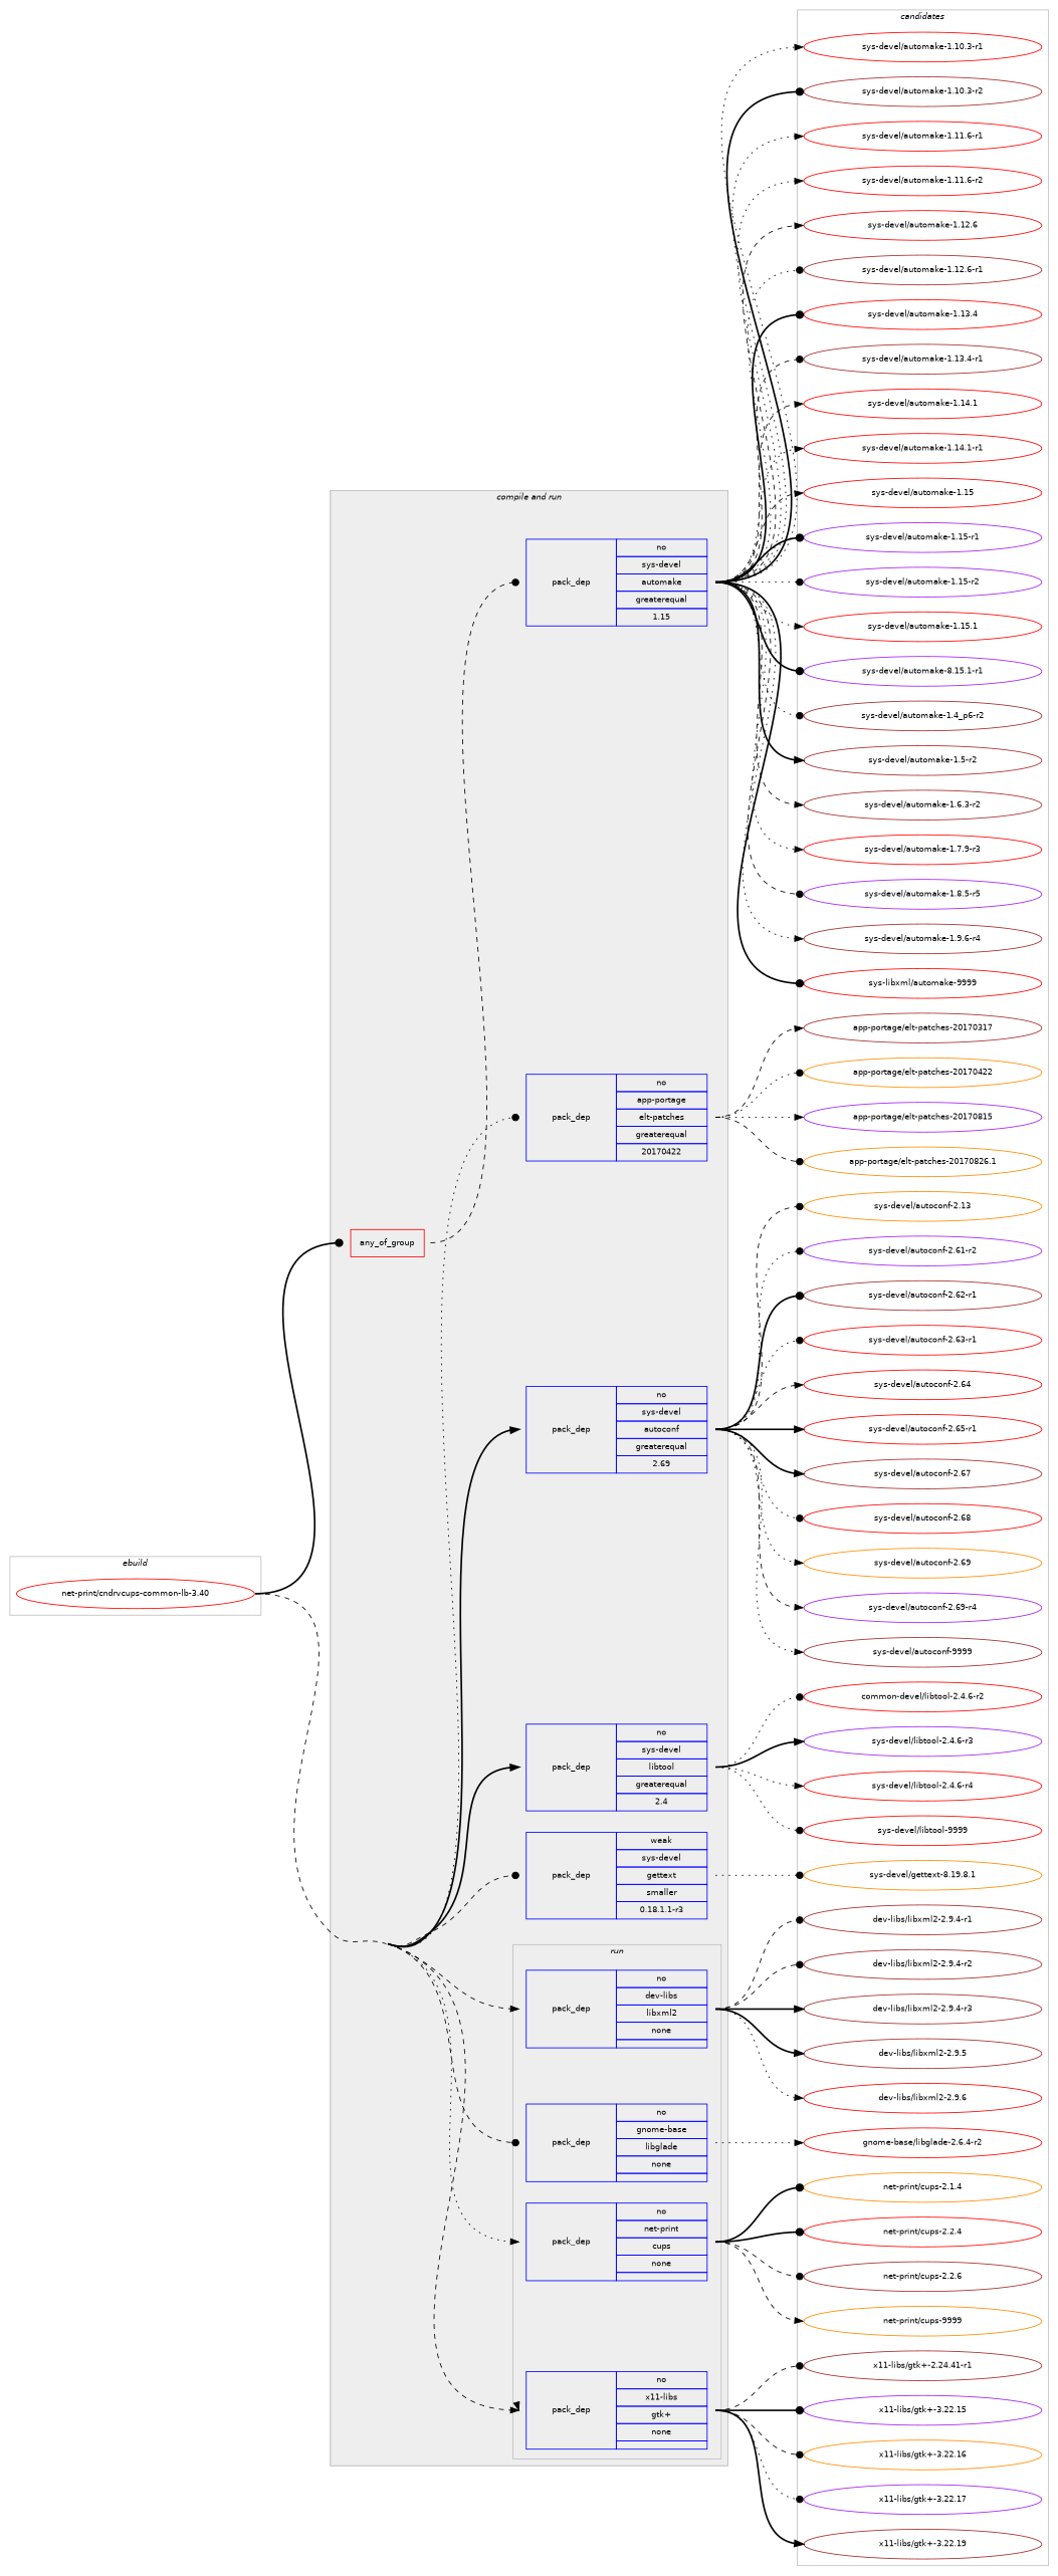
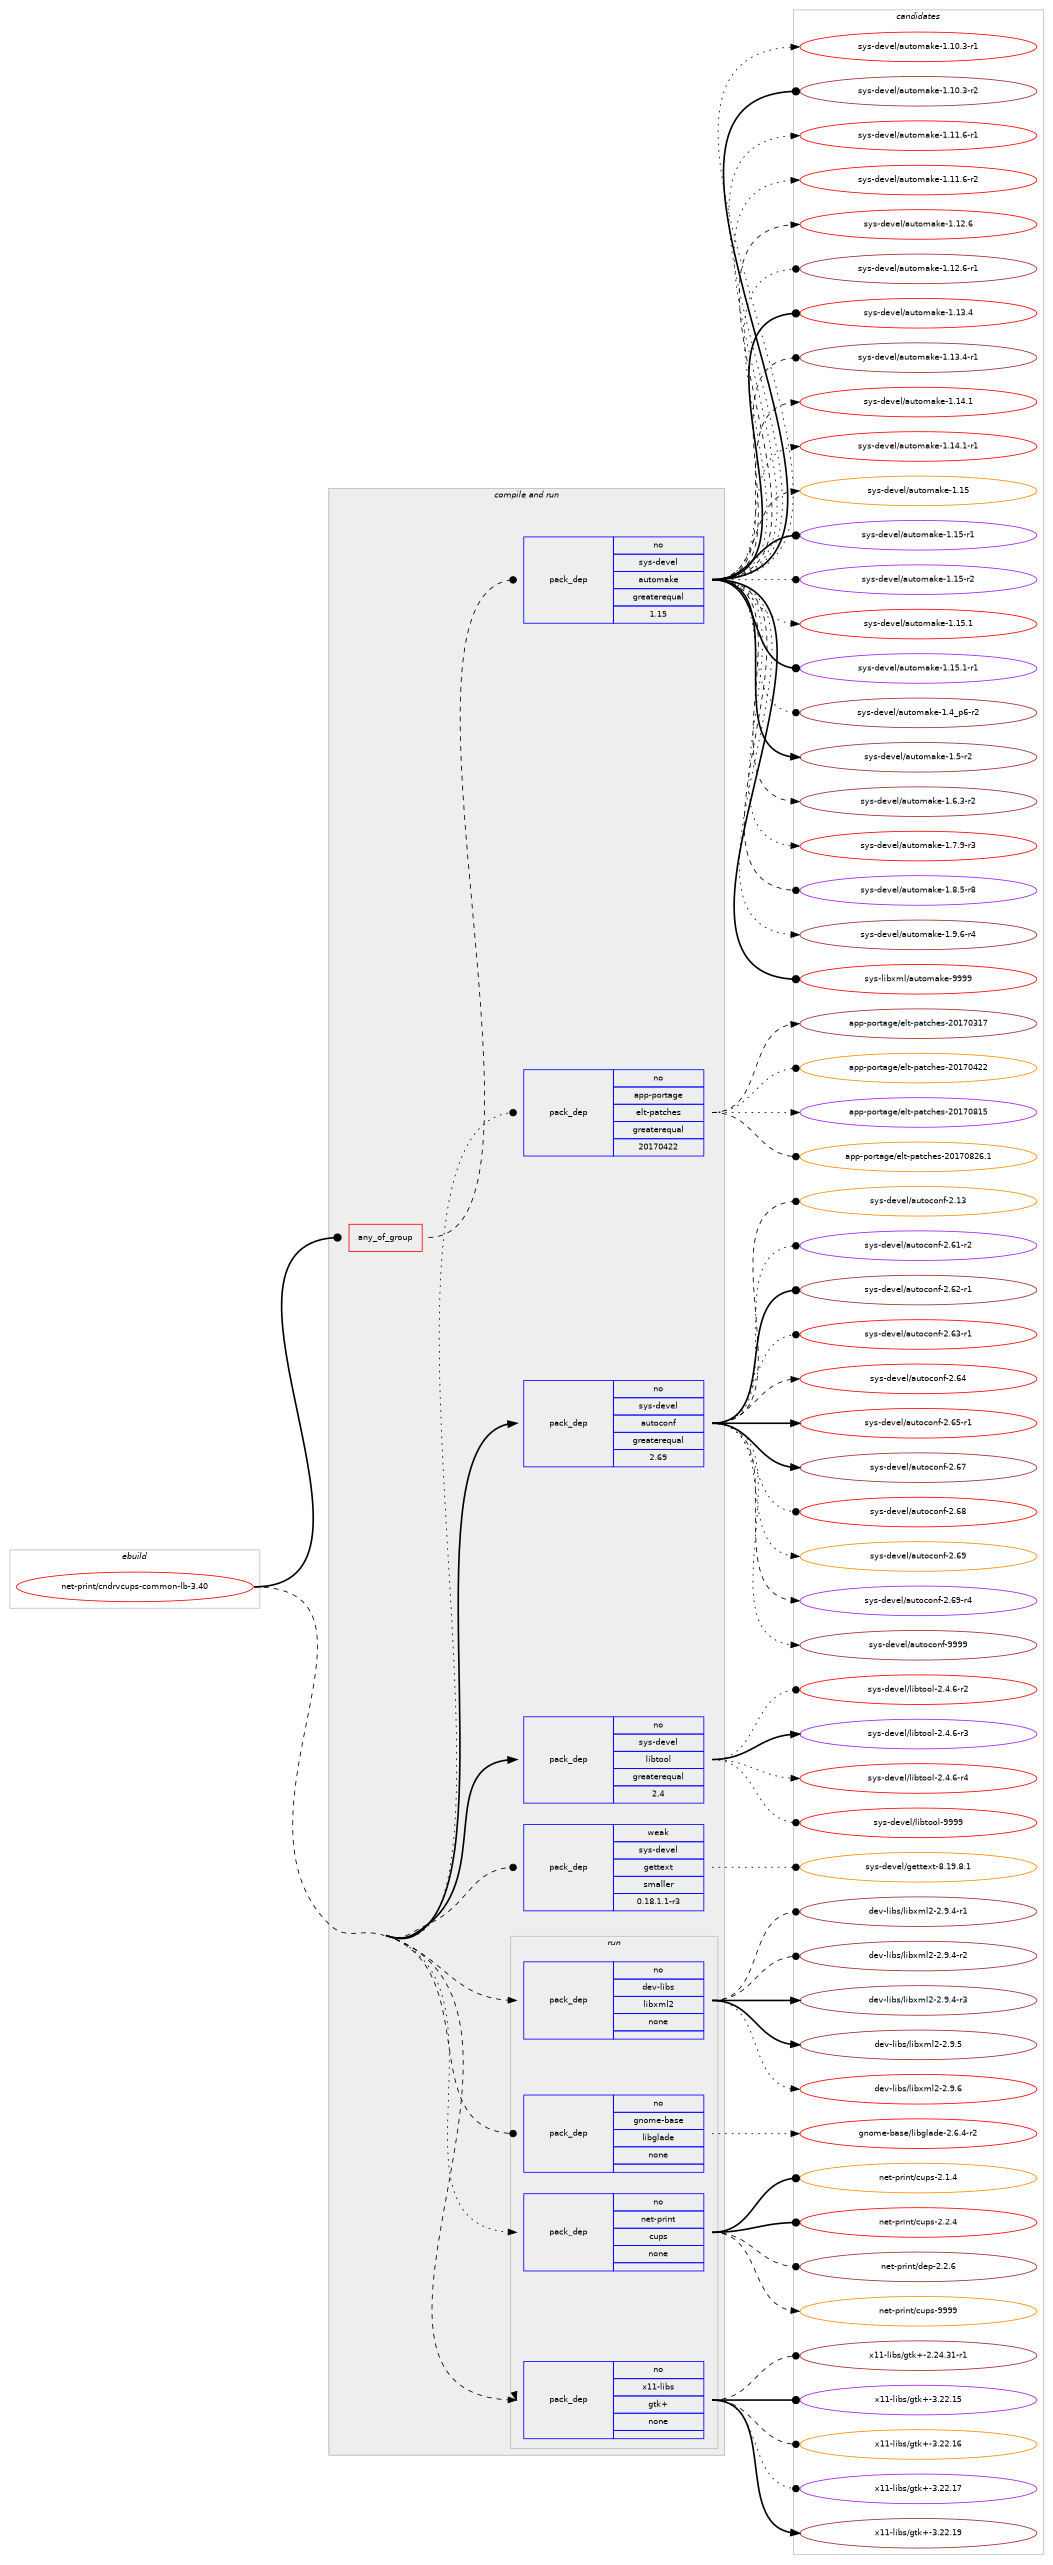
  digraph {
    compound=true
    concentrate=true
    fontname=Helvetica
    fontsize=10
    newrank=true
    rankdir=LR
    ranksep=1.5
    node [color=red fontname=Helvetica fontsize=10]
    edge [arrowhead=dot headport=w style=dotted tailport=e weight=100]
    n1 [label="net-print/cndrvcups-common-lb-3.40" width=4]
    n2 [color=blue label=<<TABLE BORDER="0" CELLBORDER="1" CELLSPACING="0" CELLPADDING="4" WIDTH="220"><TR><TD ROWSPAN="6" CELLPADDING="30">pack_dep</TD></TR><TR><TD WIDTH="110">no</TD></TR><TR><TD>sys-devel</TD></TR><TR><TD>automake</TD></TR><TR><TD>greaterequal</TD></TR><TR><TD>1.15</TD></TR></TABLE>> shape=none]
    n3 [label=<<TABLE BORDER="0" CELLBORDER="1" CELLSPACING="0" CELLPADDING="4"><TR><TD CELLPADDING="10">any_of_group</TD></TR></TABLE>> shape=none]
    n4 [color=blue label=<<TABLE BORDER="0" CELLBORDER="1" CELLSPACING="0" CELLPADDING="4" WIDTH="220"><TR><TD ROWSPAN="6" CELLPADDING="30">pack_dep</TD></TR><TR><TD WIDTH="110">no</TD></TR><TR><TD>app-portage</TD></TR><TR><TD>elt-patches</TD></TR><TR><TD>greaterequal</TD></TR><TR><TD>20170422</TD></TR></TABLE>> shape=none]
    n5 [color=blue label=<<TABLE BORDER="0" CELLBORDER="1" CELLSPACING="0" CELLPADDING="4" WIDTH="220"><TR><TD ROWSPAN="6" CELLPADDING="30">pack_dep</TD></TR><TR><TD WIDTH="110">no</TD></TR><TR><TD>sys-devel</TD></TR><TR><TD>autoconf</TD></TR><TR><TD>greaterequal</TD></TR><TR><TD>2.69</TD></TR></TABLE>> shape=none]
    n6 [color=blue label=<<TABLE BORDER="0" CELLBORDER="1" CELLSPACING="0" CELLPADDING="4" WIDTH="220"><TR><TD ROWSPAN="6" CELLPADDING="30">pack_dep</TD></TR><TR><TD WIDTH="110">no</TD></TR><TR><TD>sys-devel</TD></TR><TR><TD>libtool</TD></TR><TR><TD>greaterequal</TD></TR><TR><TD>2.4</TD></TR></TABLE>> shape=none]
    n7 [color=blue label=<<TABLE BORDER="0" CELLBORDER="1" CELLSPACING="0" CELLPADDING="4" WIDTH="220"><TR><TD ROWSPAN="6" CELLPADDING="30">pack_dep</TD></TR><TR><TD WIDTH="110">weak</TD></TR><TR><TD>sys-devel</TD></TR><TR><TD>gettext</TD></TR><TR><TD>smaller</TD></TR><TR><TD>0.18.1.1-r3</TD></TR></TABLE>> shape=none]
    n8 [color=blue label=<<TABLE BORDER="0" CELLBORDER="1" CELLSPACING="0" CELLPADDING="4" WIDTH="220"><TR><TD ROWSPAN="6" CELLPADDING="30">pack_dep</TD></TR><TR><TD WIDTH="110">no</TD></TR><TR><TD>dev-libs</TD></TR><TR><TD>libxml2</TD></TR><TR><TD>none</TD></TR><TR><TD></TD></TR></TABLE>> shape=none]
    n9 [color=blue label=<<TABLE BORDER="0" CELLBORDER="1" CELLSPACING="0" CELLPADDING="4" WIDTH="220"><TR><TD ROWSPAN="6" CELLPADDING="30">pack_dep</TD></TR><TR><TD WIDTH="110">no</TD></TR><TR><TD>gnome-base</TD></TR><TR><TD>libglade</TD></TR><TR><TD>none</TD></TR><TR><TD></TD></TR></TABLE>> shape=none]
    n10 [color=blue label=<<TABLE BORDER="0" CELLBORDER="1" CELLSPACING="0" CELLPADDING="4" WIDTH="220"><TR><TD ROWSPAN="6" CELLPADDING="30">pack_dep</TD></TR><TR><TD WIDTH="110">no</TD></TR><TR><TD>net-print</TD></TR><TR><TD>cups</TD></TR><TR><TD>none</TD></TR><TR><TD></TD></TR></TABLE>> shape=none]
    n11 [color=blue label=<<TABLE BORDER="0" CELLBORDER="1" CELLSPACING="0" CELLPADDING="4" WIDTH="220"><TR><TD ROWSPAN="6" CELLPADDING="30">pack_dep</TD></TR><TR><TD WIDTH="110">no</TD></TR><TR><TD>x11-libs</TD></TR><TR><TD>gtk+</TD></TR><TR><TD>none</TD></TR><TR><TD></TD></TR></TABLE>> shape=none]
    n12 [label="sys-devel/automake-1.10.3-r1" width=4]
    n13 [color=brown label="sys-devel/automake-1.10.3-r2" width=4]
    n14 [label="sys-devel/automake-1.11.6-r1" width=4]
    n15 [label="sys-devel/automake-1.11.6-r2" width=4]
    n16 [label="sys-devel/automake-1.12.6" width=4]
    n17 [color=brown label="sys-devel/automake-1.12.6-r1" width=4]
    n18 [label="sys-devel/automake-1.13.4" width=4]
    n19 [color=brown label="sys-devel/automake-1.13.4-r1" width=4]
    n20 [label="sys-devel/automake-1.14.1" width=4]
    n21 [label="sys-devel/automake-1.14.1-r1" width=4]
-   n22 [label="sys-devel/automake-1.15" width=4]
+   n22 [color=darkorange label="sys-devel/automake-1.15" width=4]
    n23 [color=purple label="sys-devel/automake-1.15-r1" width=4]
    n24 [color=purple label="sys-devel/automake-1.15-r2" width=4]
    n25 [label="sys-devel/automake-1.15.1" width=4]
-   n26 [color=purple label="sys-devel/automake-8.15.1-r1" width=4]
+   n26 [color=purple label="sys-devel/automake-1.15.1-r1" width=4]
    n27 [color=brown label="sys-devel/automake-1.4_p6-r2" width=4]
    n28 [color=brown label="sys-devel/automake-1.5-r2" width=4]
    n29 [color=brown label="sys-devel/automake-1.6.3-r2" width=4]
    n30 [label="sys-devel/automake-1.7.9-r3" width=4]
-   n31 [color=purple label="sys-devel/automake-1.8.5-r5" width=4]
+   n31 [color=purple label="sys-devel/automake-1.8.5-r8" width=4]
    n32 [color=brown label="sys-devel/automake-1.9.6-r4" width=4]
    n33 [label="sys-libxml/automake-9999" width=4]
    n34 [color=brown label="app-portage/elt-patches-20170317" width=4]
    n35 [color=darkorange label="app-portage/elt-patches-20170422" width=4]
    n36 [color=purple label="app-portage/elt-patches-20170815" width=4]
    n37 [color=darkorange label="app-portage/elt-patches-20170826.1" width=4]
    n38 [color=darkorange label="sys-devel/autoconf-2.13" width=4]
    n39 [color=purple label="sys-devel/autoconf-2.61-r2" width=4]
    n40 [color=brown label="sys-devel/autoconf-2.62-r1" width=4]
    n41 [label="sys-devel/autoconf-2.63-r1" width=4]
    n42 [label="sys-devel/autoconf-2.64" width=4]
    n43 [label="sys-devel/autoconf-2.65-r1" width=4]
    n44 [color=brown label="sys-devel/autoconf-2.67" width=4]
    n45 [label="sys-devel/autoconf-2.68" width=4]
    n46 [color=darkorange label="sys-devel/autoconf-2.69" width=4]
    n47 [color=purple label="sys-devel/autoconf-2.69-r4" width=4]
    n48 [color=brown label="sys-devel/autoconf-9999" width=4]
-   n49 [label="common-devel/libtool-2.4.6-r2" width=4]
+   n49 [label="sys-devel/libtool-2.4.6-r2" width=4]
    n50 [color=purple label="sys-devel/libtool-2.4.6-r3" width=4]
    n51 [label="sys-devel/libtool-2.4.6-r4" width=4]
    n52 [label="sys-devel/libtool-9999" width=4]
    n53 [color=darkorange label="sys-devel/gettext-8.19.8.1" width=4]
    n54 [color=brown label="dev-libs/libxml2-2.9.4-r1" width=4]
    n55 [color=brown label="dev-libs/libxml2-2.9.4-r2" width=4]
    n56 [color=brown label="dev-libs/libxml2-2.9.4-r3" width=4]
    n57 [color=brown label="dev-libs/libxml2-2.9.5" width=4]
    n58 [label="dev-libs/libxml2-2.9.6" width=4]
    n59 [label="gnome-base/libglade-2.6.4-r2" width=4]
    n60 [color=darkorange label="net-print/cups-2.1.4" width=4]
    n61 [label="net-print/cups-2.2.4" width=4]
-   n62 [color=brown label="net-print/cups-2.2.6" width=4]
+   n62 [color=brown label="net-print/dep-2.2.6" width=4]
    n63 [color=darkorange label="net-print/cups-9999" width=4]
-   n64 [color=brown label="x11-libs/gtk+-2.24.41-r1" width=4]
+   n64 [color=brown label="x11-libs/gtk+-2.24.31-r1" width=4]
    n65 [color=purple label="x11-libs/gtk+-3.22.15" width=4]
    n66 [color=darkorange label="x11-libs/gtk+-3.22.16" width=4]
    n67 [color=purple label="x11-libs/gtk+-3.22.17" width=4]
    n68 [color=brown label="x11-libs/gtk+-3.22.19" width=4]
    subgraph cluster_1 {
      color=gray
      label=<<i>ebuild</i>>
      rank=same
      n1
    }
    subgraph cluster_2 {
      color=gray
      label=<<i>dependencies</i>>
      subgraph cluster_3 {
        color=gray
        fillcolor="#eeeeee"
        label=<<i>compile</i>>
        style=filled
        subgraph sub_4 {
          color=gray
          fillcolor="#eeeeee"
          label=<<i>compile</i>>
          style=filled
          n3
          subgraph sub_5 {
            color=gray
            fillcolor="#eeeeee"
            label=<<i>compile</i>>
            style=filled
            n2
          }
        }
        subgraph sub_6 {
          color=gray
          fillcolor="#eeeeee"
          label=<<i>compile</i>>
          style=filled
          n4
        }
        subgraph sub_7 {
          color=gray
          fillcolor="#eeeeee"
          label=<<i>compile</i>>
          style=filled
          n5
        }
        subgraph sub_8 {
          color=gray
          fillcolor="#eeeeee"
          label=<<i>compile</i>>
          style=filled
          n6
        }
        subgraph sub_9 {
          color=gray
          fillcolor="#eeeeee"
          label=<<i>compile</i>>
          style=filled
          n7
        }
      }
      subgraph cluster_10 {
        color=gray
        fillcolor="#eeeeee"
        label=<<i>compile and run</i>>
        style=filled
      }
      subgraph cluster_11 {
        color=gray
        fillcolor="#eeeeee"
        label=<<i>run</i>>
        style=filled
        subgraph sub_12 {
          color=gray
          fillcolor="#eeeeee"
          label=<<i>run</i>>
          style=filled
          n8
        }
        subgraph sub_13 {
          color=gray
          fillcolor="#eeeeee"
          label=<<i>run</i>>
          style=filled
          n9
        }
        subgraph sub_14 {
          color=gray
          fillcolor="#eeeeee"
          label=<<i>run</i>>
          style=filled
          n10
        }
        subgraph sub_15 {
          color=gray
          fillcolor="#eeeeee"
          label=<<i>run</i>>
          style=filled
          n11
        }
      }
    }
    subgraph cluster_16 {
      color=gray
      label=<<i>candidates</i>>
      rank=same
      subgraph sub_17 {
        color=black
        label=<<i>candidates</i>>
        nodesep=1
        rank=same
        n12
        n13
        n14
        n15
        n16
        n17
        n18
        n19
        n20
        n21
        n22
        n23
        n24
        n25
        n26
        n27
        n28
        n29
        n30
        n31
        n32
        n33
      }
      subgraph sub_18 {
        color=black
        label=<<i>candidates</i>>
        nodesep=1
        rank=same
        n34
        n35
        n36
        n37
      }
      subgraph sub_19 {
        color=black
        label=<<i>candidates</i>>
        nodesep=1
        rank=same
        n38
        n39
        n40
        n41
        n42
        n43
        n44
        n45
        n46
        n47
        n48
      }
      subgraph sub_20 {
        color=black
        label=<<i>candidates</i>>
        nodesep=1
        rank=same
        n49
        n50
        n51
        n52
      }
      subgraph sub_21 {
        color=black
        label=<<i>candidates</i>>
        nodesep=1
        rank=same
        n53
      }
      subgraph sub_22 {
        color=black
        label=<<i>candidates</i>>
        nodesep=1
        rank=same
        n54
        n55
        n56
        n57
        n58
      }
      subgraph sub_23 {
        color=black
        label=<<i>candidates</i>>
        nodesep=1
        rank=same
        n59
      }
      subgraph sub_24 {
        color=black
        label=<<i>candidates</i>>
        nodesep=1
        rank=same
        n60
        n61
        n62
        n63
      }
      subgraph sub_25 {
        color=black
        label=<<i>candidates</i>>
        nodesep=1
        rank=same
        n64
        n65
        n66
        n67
        n68
      }
    }
    n1 -> n3 [style=bold weight=20]
    n1 -> n4 [weight=20]
    n1 -> n5 [arrowhead=normal style=bold weight=20]
    n1 -> n6 [arrowhead=normal style=bold weight=20]
    n1 -> n7 [style=dashed weight=20]
    n1 -> n8 [arrowhead=normal style=dashed weight=20]
    n1 -> n9 [style=dashed weight=20]
    n1 -> n10 [arrowhead=normal weight=20]
    n1 -> n11 [arrowhead=normal style=dashed weight=20]
    n2 -> n12 [arrowhead=normal]
    n2 -> n13 [style=bold]
    n2 -> n14 [arrowhead=normal]
    n2 -> n15 [arrowhead=normal]
    n2 -> n16 [arrowhead=normal style=dashed]
    n2 -> n17
    n2 -> n18 [style=bold]
    n2 -> n19 [style=dashed]
    n2 -> n20 [arrowhead=normal style=dashed]
    n2 -> n21 [arrowhead=normal]
    n2 -> n22 [arrowhead=normal style=dashed]
    n2 -> n23 [style=bold]
    n2 -> n24
    n2 -> n25 [arrowhead=normal]
    n2 -> n26 [style=bold]
    n2 -> n27
    n2 -> n28 [arrowhead=normal style=bold]
    n2 -> n29 [arrowhead=normal style=dashed]
    n2 -> n30 [arrowhead=normal]
    n2 -> n31 [style=dashed]
    n2 -> n32 [arrowhead=normal]
    n2 -> n33 [style=bold]
    n3 -> n2 [style=dashed weight=20]
    n4 -> n34 [arrowhead=normal style=dashed]
    n4 -> n35
    n4 -> n36 [arrowhead=normal]
    n4 -> n37 [style=dashed]
    n5 -> n38 [style=dashed]
    n5 -> n39
    n5 -> n40 [style=bold]
    n5 -> n41
    n5 -> n42 [arrowhead=normal style=dashed]
    n5 -> n43 [arrowhead=normal style=bold]
    n5 -> n44 [arrowhead=normal style=bold]
    n5 -> n45
    n5 -> n46 [arrowhead=normal]
    n5 -> n47 [arrowhead=normal style=dashed]
    n5 -> n48 [arrowhead=normal]
    n6 -> n49
    n6 -> n50 [arrowhead=normal style=bold]
    n6 -> n51 [arrowhead=normal]
    n6 -> n52
    n7 -> n53
    n8 -> n54 [style=dashed]
    n8 -> n55 [style=dashed]
    n8 -> n56 [arrowhead=normal style=bold]
    n8 -> n57 [arrowhead=normal style=bold]
    n8 -> n58 [arrowhead=normal]
    n9 -> n59 [arrowhead=normal]
    n10 -> n60 [style=bold]
    n10 -> n61 [style=bold]
    n10 -> n62 [style=dashed]
    n10 -> n63 [arrowhead=normal style=dashed]
    n11 -> n64 [style=dashed]
    n11 -> n65 [style=bold]
    n11 -> n66 [style=dashed]
    n11 -> n67
    n11 -> n68 [arrowhead=normal style=bold]
  }
